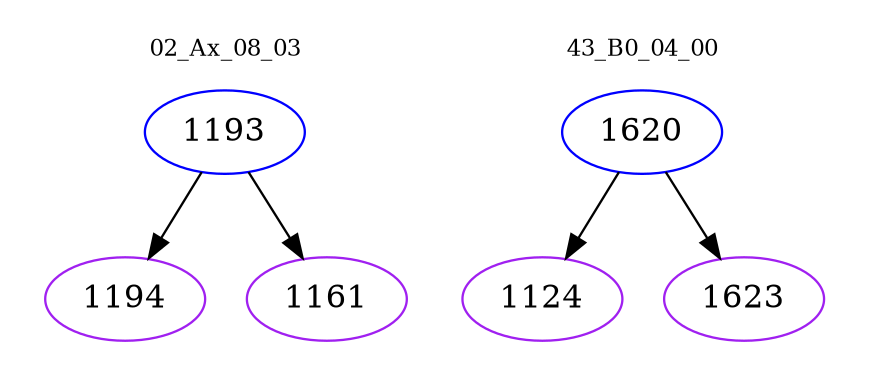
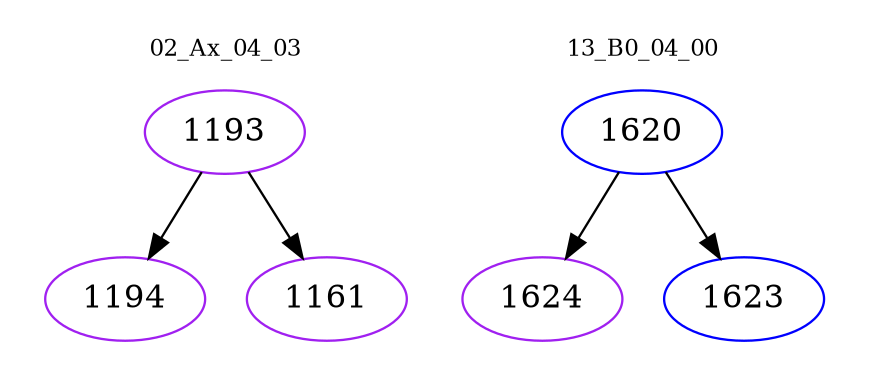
  digraph {
    node [color=purple]
    edge [color=black]
-   n1 [color=blue label=1193]
+   n1 [label=1193]
    n2 [label=1194]
    n3 [label=1161]
    n4 [color=blue label=1620]
-   n5 [label=1124]
-   n6 [label=1623]
+   n5 [label=1624]
+   n6 [color=blue label=1623]
    subgraph cluster_1 {
      color=white
      fontsize=10
-     label="02_Ax_08_03"
+     label="02_Ax_04_03"
      n1
      n2
      n3
    }
    subgraph cluster_2 {
      color=white
      fontsize=10
-     label="43_B0_04_00"
+     label="13_B0_04_00"
      n4
      n5
      n6
    }
    n1 -> n2
    n1 -> n3
    n4 -> n5
    n4 -> n6
  }
